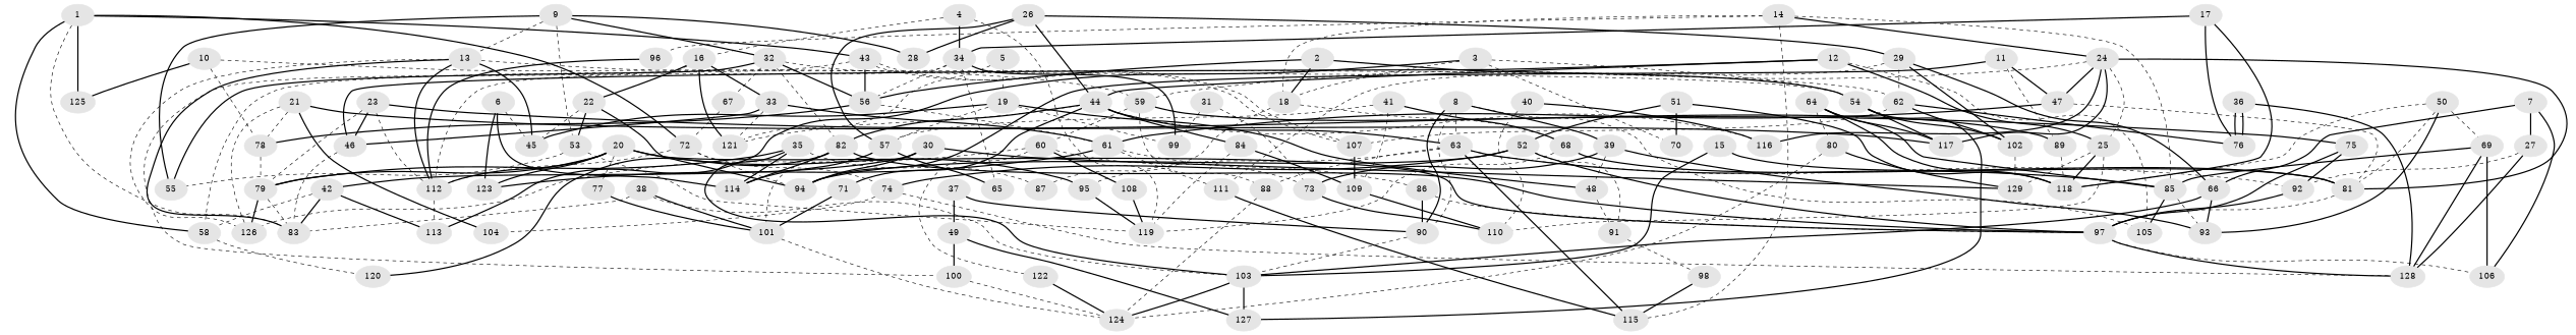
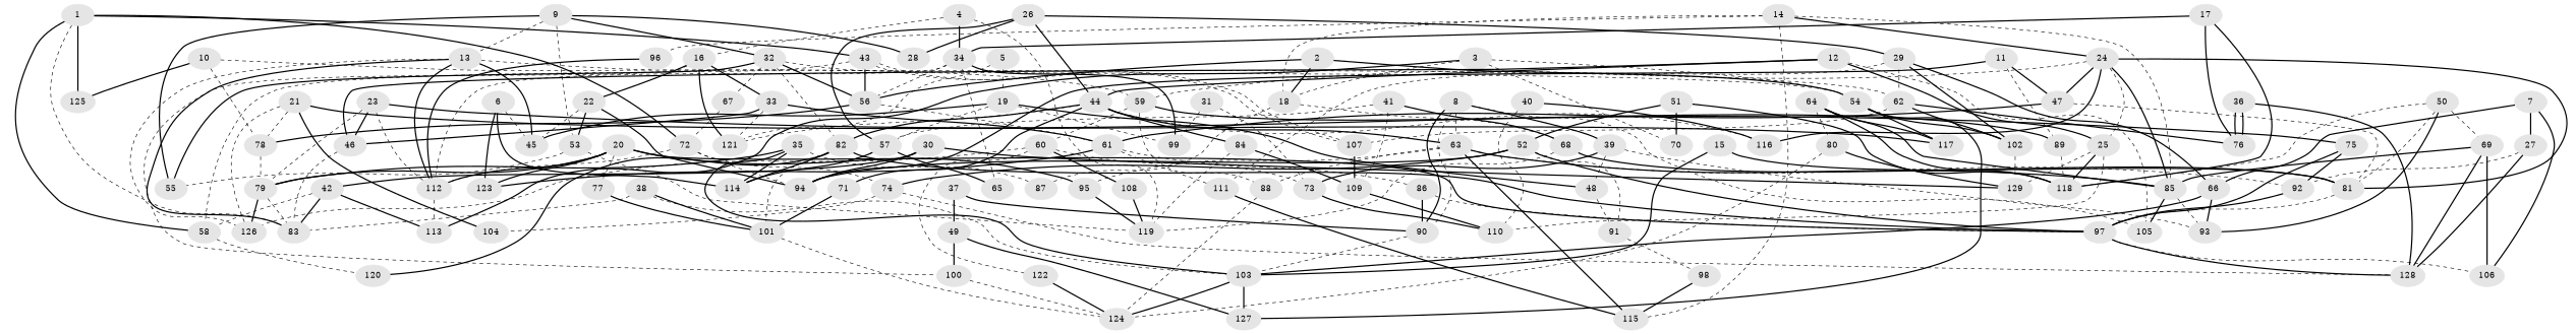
  graph {
    node [color=gray90 style=filled]
    edge [style=bold]
    1
    43
    58
    72
    83
    125
    56
    107
    120
    94
    112
    74
    2
    18
    54
    68
    87
    117
    102
    127
    78
    61
    3
    70
    113
    4
    16
    34
    119
    121
    22
    33
    100
    99
    65
    5
    19
    45
    48
    57
    6
    114
    123
    7
    27
    66
    106
    92
    128
    103
    93
    8
    39
    63
    90
    105
    73
    85
    115
    95
    88
    9
    13
    28
    32
    55
    53
    62
    126
    67
    82
    109
    10
    59
    89
    60
    79
    11
    47
    81
    118
    12
    25
    44
    46
    110
    129
    116
    71
    84
    76
    14
    24
    96
    15
    97
    124
    17
    91
    101
    20
    77
    21
    104
    23
    75
    26
    29
    111
    30
    42
    31
    86
    35
    36
    37
    49
    38
    40
    41
    98
    50
    69
    51
    52
    108
    122
    64
    80
    1 -- 43
    1 -- 58
    1 -- 72
    1 -- 83 [style=dashed]
    1 -- 125
    43 -- 58 [style=dashed]
    43 -- 56
    43 -- 107 [style=dashed]
    43 -- 107 [style=dashed]
    58 -- 120 [style=dashed]
    72 -- 94 [style=dashed]
    72 -- 112 [style=dashed]
    72 -- 74 [style=dashed]
    56 -- 78
    56 -- 61 [style=dashed]
    107 -- 109
    112 -- 113 [style=dashed]
    74 -- 128 [style=dashed]
    74 -- 104 [style=dashed]
    2 -- 56
    2 -- 18
    2 -- 54
    18 -- 68 [style=dashed]
    18 -- 87 [style=dashed]
    54 -- 117
    54 -- 102
    54 -- 127
    68 -- 119 [style=dashed]
    68 -- 81
    102 -- 129 [style=dashed]
    78 -- 79 [style=dashed]
    61 -- 123
    61 -- 111 [style=dashed]
    61 -- 86 [style=dashed]
    3 -- 18 [style=dashed]
    3 -- 54 [style=dashed]
    3 -- 70 [style=dashed]
    3 -- 113
    4 -- 16 [style=dashed]
    4 -- 34
    4 -- 119 [style=dashed]
    16 -- 121
    16 -- 22
    16 -- 33
    16 -- 100 [style=dashed]
    34 -- 56 [style=dashed]
    34 -- 112 [style=dashed]
    34 -- 99
    34 -- 65 [style=dashed]
    22 -- 94
    22 -- 45 [style=dashed]
    22 -- 53
    33 -- 61
    33 -- 121 [style=dashed]
    33 -- 46
    100 -- 124 [style=dashed]
    5 -- 121 [style=dashed]
    5 -- 19 [style=dashed]
    19 -- 99 [style=dashed]
    19 -- 45
    19 -- 48
    19 -- 57 [style=dashed]
    48 -- 91 [style=dashed]
    57 -- 65
    57 -- 114
    57 -- 101 [style=dashed]
    6 -- 45 [style=dashed]
    6 -- 114
    6 -- 123
    7 -- 27
    7 -- 66
    7 -- 106
    27 -- 92 [style=dashed]
    27 -- 128
    66 -- 103
    66 -- 93
    92 -- 97
    103 -- 127
    103 -- 124
    8 -- 39
    8 -- 63 [style=dashed]
    8 -- 90
    8 -- 90 [style=dashed]
    8 -- 105 [style=dashed]
    39 -- 48 [style=dashed]
-   39 -- 93
+   39 -- 93 [style=dashed]
    39 -- 73
    63 -- 92 [style=dashed]
    63 -- 85
    63 -- 115
    63 -- 95 [style=dashed]
    63 -- 88 [style=dashed]
    90 -- 103 [style=dashed]
    73 -- 110
    85 -- 93 [style=dashed]
    85 -- 105
    95 -- 119
    88 -- 124 [style=dashed]
    9 -- 13 [style=dashed]
    9 -- 28
    9 -- 32
    9 -- 55
    9 -- 53 [style=dashed]
    13 -- 83
    13 -- 112
    13 -- 45
    13 -- 62 [style=dashed]
    13 -- 126 [style=dashed]
    32 -- 56
    32 -- 54 [style=dashed]
    32 -- 55
    32 -- 67 [style=dashed]
    32 -- 82 [style=dashed]
    53 -- 119 [style=dashed]
    53 -- 55 [style=dashed]
    62 -- 107 [style=dashed]
    62 -- 102
    62 -- 76
    67 -- 72 [style=dashed]
    82 -- 120
    82 -- 114
    82 -- 97
    109 -- 110
    10 -- 125
    10 -- 78 [style=dashed]
    10 -- 59 [style=dashed]
    59 -- 88 [style=dashed]
    59 -- 89
    59 -- 60 [style=dashed]
    89 -- 118 [style=dashed]
    60 -- 73 [style=dashed]
    60 -- 126 [style=dashed]
    60 -- 108
    60 -- 122 [style=dashed]
    79 -- 83 [style=dashed]
    79 -- 126
    11 -- 94
    11 -- 89 [style=dashed]
    11 -- 47
    47 -- 61
    47 -- 81 [style=dashed]
    81 -- 97 [style=dashed]
    12 -- 105 [style=dashed]
    12 -- 25
    12 -- 44
    12 -- 46
    25 -- 118
    25 -- 110 [style=dashed]
    25 -- 129 [style=dashed]
    44 -- 121 [style=dashed]
    44 -- 63
    44 -- 82
    44 -- 116 [style=dashed]
    44 -- 71
    44 -- 84
    46 -- 83 [style=dashed]
    71 -- 101
    84 -- 119 [style=dashed]
    84 -- 109
    14 -- 18 [style=dashed]
    14 -- 85 [style=dashed]
    14 -- 115 [style=dashed]
    14 -- 24
    14 -- 96 [style=dashed]
-   24 -- 117
+   24 -- 85
    24 -- 59 [style=dashed]
    24 -- 47
    24 -- 81
    24 -- 25 [style=dashed]
    24 -- 116
    96 -- 112
    15 -- 103
    15 -- 81
    97 -- 106 [style=dashed]
    97 -- 128
    17 -- 34
    17 -- 118
    17 -- 76
    91 -- 98 [style=dashed]
    101 -- 124 [style=dashed]
    20 -- 112
    20 -- 123
    20 -- 95
    20 -- 79
    20 -- 97
    20 -- 77 [style=dashed]
    77 -- 101
    21 -- 117
    21 -- 78 [style=dashed]
    21 -- 126 [style=dashed]
    21 -- 104
    23 -- 112 [style=dashed]
    23 -- 79 [style=dashed]
    23 -- 46
    23 -- 75
    75 -- 92
    75 -- 97
    26 -- 57
    26 -- 28
    26 -- 44
    26 -- 29
    29 -- 102
    29 -- 66
    29 -- 62 [style=dashed]
    29 -- 111 [style=dashed]
    111 -- 115
    30 -- 94
    30 -- 129
    30 -- 42
    42 -- 58 [style=dashed]
    42 -- 83
    42 -- 113
    31 -- 99 [style=dashed]
    31 -- 73 [style=dashed]
    86 -- 90
    86 -- 97 [style=dashed]
    35 -- 87 [style=dashed]
    35 -- 114
    35 -- 103
    35 -- 79
    36 -- 128
    36 -- 76
    36 -- 76
    37 -- 90
    37 -- 49
    49 -- 127
    49 -- 100
    38 -- 83 [style=dashed]
    38 -- 103 [style=dashed]
    38 -- 101
    40 -- 110 [style=dashed]
    40 -- 116
    41 -- 68
    41 -- 57 [style=dashed]
    41 -- 109 [style=dashed]
    98 -- 115
    50 -- 93
    50 -- 81 [style=dashed]
    50 -- 118 [style=dashed]
    50 -- 69 [style=dashed]
    69 -- 106
    69 -- 128
    69 -- 85
    51 -- 70
    51 -- 118
    51 -- 52
    52 -- 94
    52 -- 74
    52 -- 97
    52 -- 91 [style=dashed]
    108 -- 119
    122 -- 124
    64 -- 117
    64 -- 85
    64 -- 118
    64 -- 80 [style=dashed]
    80 -- 129
    80 -- 124 [style=dashed]
  }
